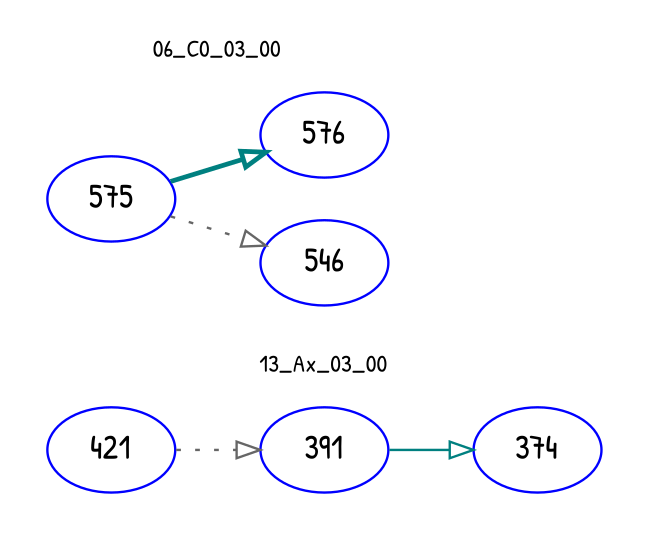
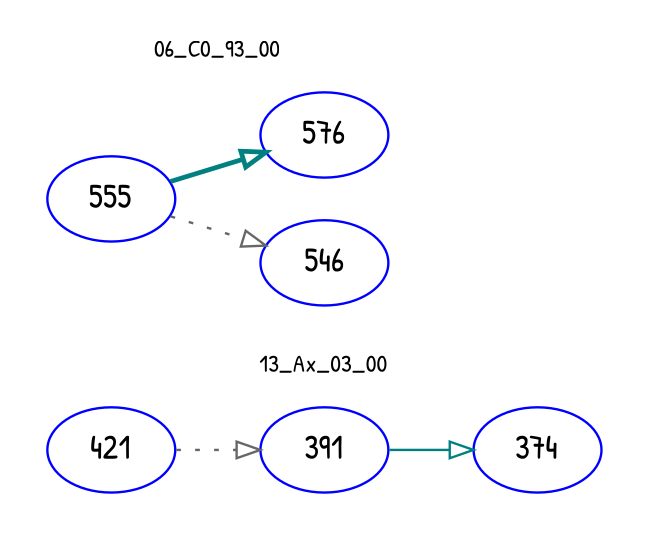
  digraph {
    fontname="Patrick Hand"
    rankdir=LR
    node [color=blue fontname="Patrick Hand"]
    edge [arrowhead=onormal color=teal fontname="Patrick Hand" style=dotted]
    n1 [label=391]
    n2 [label=421]
    n3 [label=374]
-   n4 [label=575]
+   n4 [label=555]
    n5 [label=546]
    n6 [label=576]
    subgraph cluster_1 {
      color=white
      fontsize=10
      label="13_Ax_03_00"
      n1
      n2
      n3
    }
    subgraph cluster_2 {
      color=white
      fontsize=10
-     label="06_C0_03_00"
+     label="06_C0_93_00"
      n4
      n5
      n6
    }
    n1 -> n3 [style=solid]
    n2 -> n1 [color=gray40]
    n4 -> n5 [color=gray40]
    n4 -> n6 [style=bold]
  }
